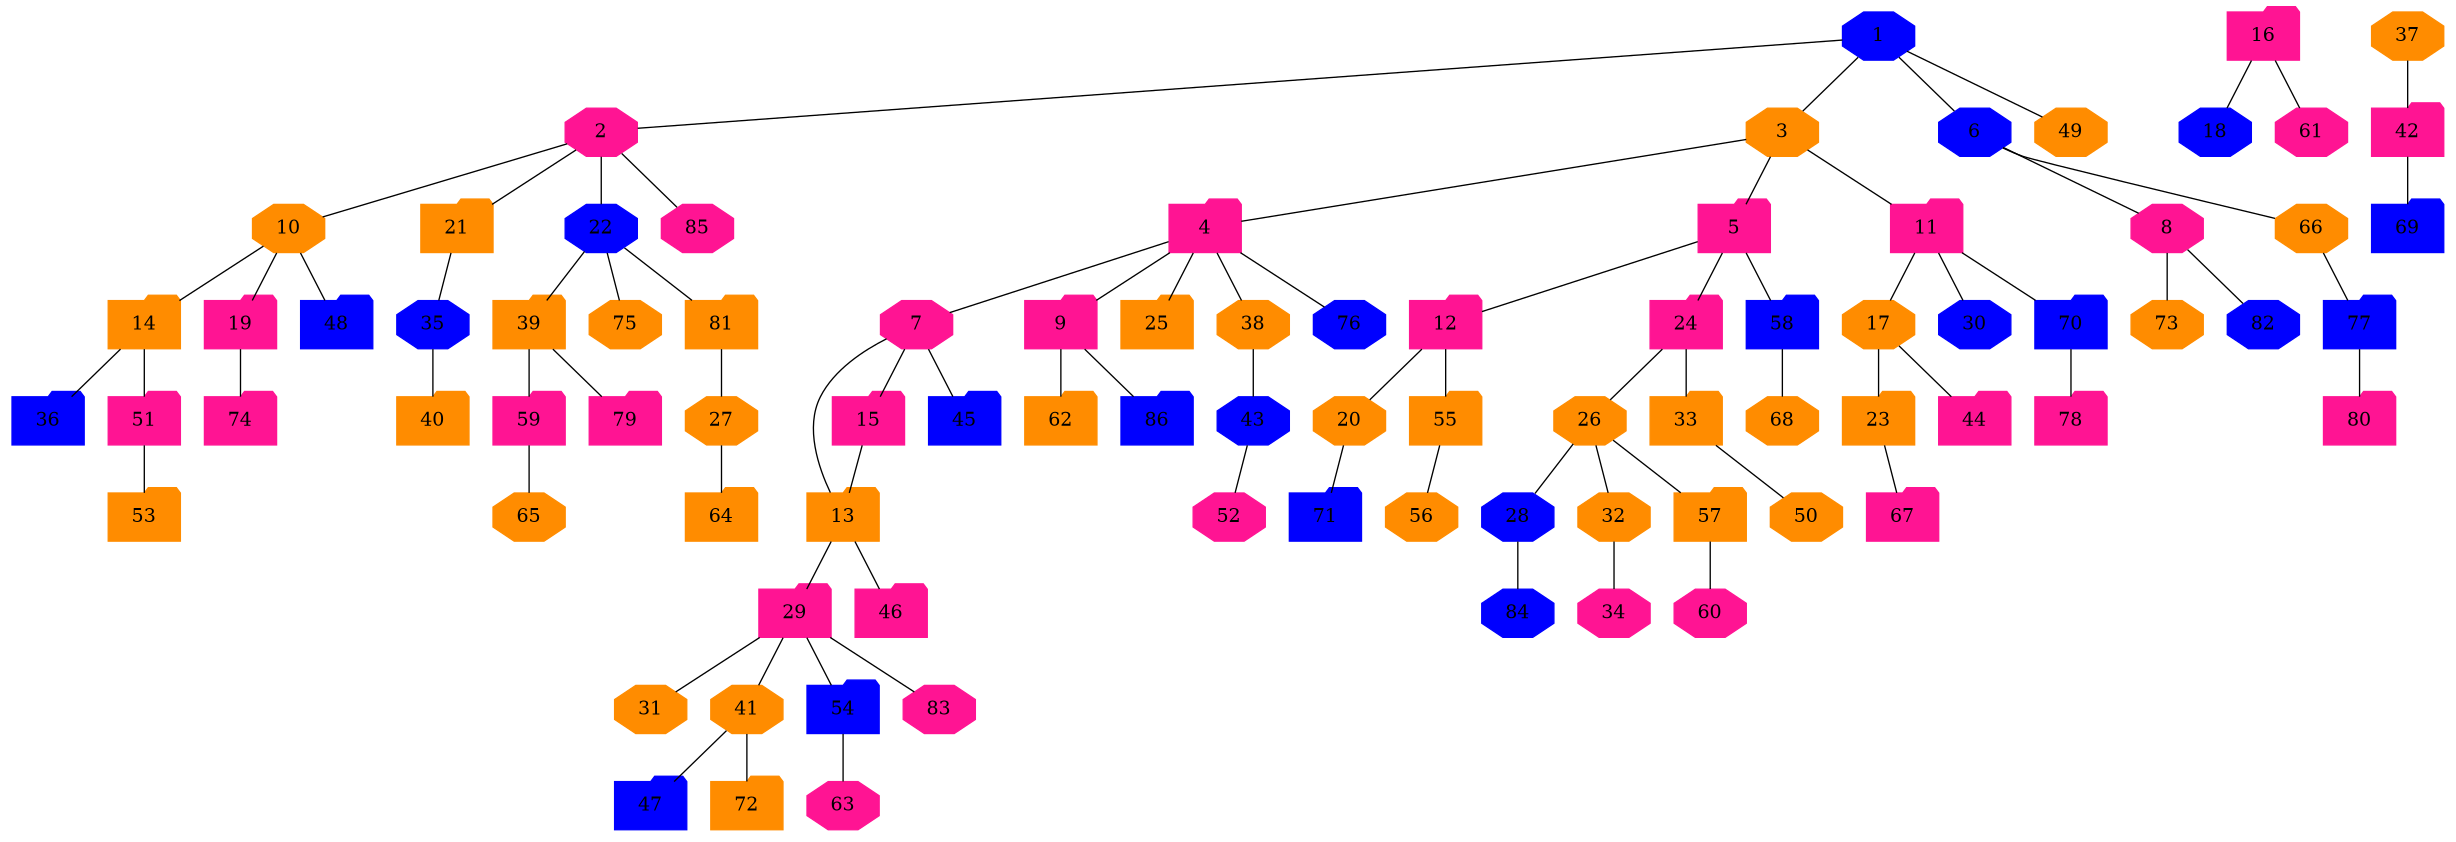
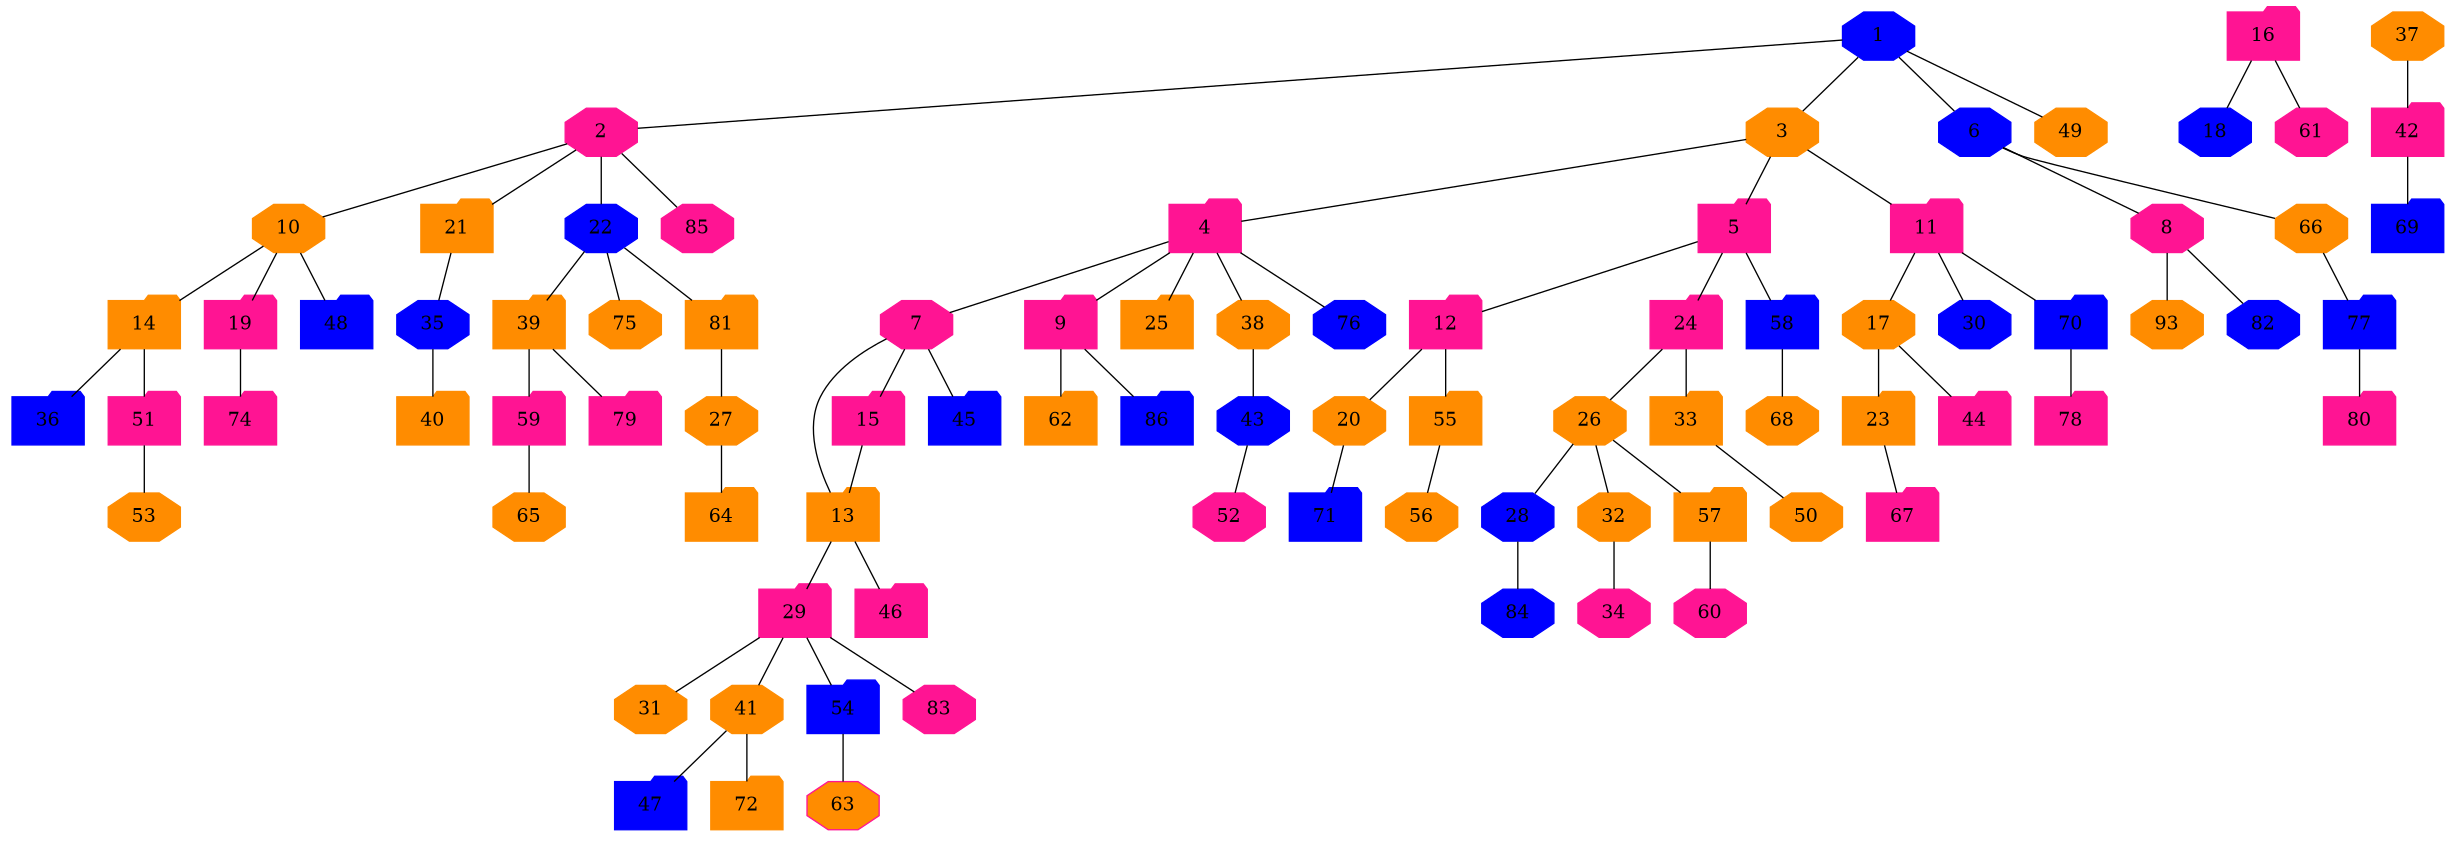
  graph {
    node [color=darkorange shape=folder style=filled]
    1 [color=blue shape=octagon]
    2 [color=deeppink shape=octagon]
    3 [shape=octagon]
    6 [color=blue shape=octagon]
    49 [shape=octagon]
    10 [shape=octagon]
    21
    22 [color=blue shape=octagon]
    85 [color=deeppink shape=octagon]
    4 [color=deeppink]
    5 [color=deeppink]
    11 [color=deeppink]
    8 [color=deeppink shape=octagon]
    66 [shape=octagon]
    14
    19 [color=deeppink]
    48 [color=blue]
    35 [color=blue shape=octagon]
    39
    75 [shape=octagon]
    81
    7 [color=deeppink shape=octagon]
    9 [color=deeppink]
    25
    38 [shape=octagon]
    76 [color=blue shape=octagon]
    12 [color=deeppink]
    24 [color=deeppink]
    58 [color=blue]
    17 [shape=octagon]
    30 [color=blue shape=octagon]
    70 [color=blue]
    13
    15 [color=deeppink]
    45 [color=blue]
    62
    86 [color=blue]
    43 [color=blue shape=octagon]
    20 [shape=octagon]
    55
    26 [shape=octagon]
    33
    68 [shape=octagon]
-   73 [shape=octagon]
+   73 [shape=octagon label=93]
    82 [color=blue shape=octagon]
    77 [color=blue]
    29 [color=deeppink]
    46 [color=deeppink]
    27 [shape=octagon]
    64
    36 [color=blue]
    51 [color=deeppink]
    74 [color=deeppink]
    23
    44 [color=deeppink]
    78 [color=deeppink]
    71 [color=blue]
    56 [shape=octagon]
    31 [shape=octagon]
    41 [shape=octagon]
    54 [color=blue]
    83 [color=deeppink shape=octagon]
-   53
+   53 [shape=octagon]
    16 [color=deeppink]
    18 [color=blue shape=octagon]
    61 [color=deeppink shape=octagon]
    67 [color=deeppink]
    40
    59 [color=deeppink]
    79 [color=deeppink]
    28 [color=blue shape=octagon]
    32 [shape=octagon]
    57
    50 [shape=octagon]
    84 [color=blue shape=octagon]
    34 [color=deeppink shape=octagon]
    60 [color=deeppink shape=octagon]
    37 [shape=octagon]
    42 [color=deeppink]
    47 [color=blue]
    72
-   63 [color=deeppink shape=octagon]
+   63 [color=deeppink shape=octagon fillcolor=darkorange]
    69 [color=blue]
    52 [color=deeppink shape=octagon]
    65 [shape=octagon]
    80 [color=deeppink]
    1 -- 2
    1 -- 3
    1 -- 6
    1 -- 49
    2 -- 10
    2 -- 21
    2 -- 22
    2 -- 85
    3 -- 4
    3 -- 5
    3 -- 11
    6 -- 8
    6 -- 66
    10 -- 14
    10 -- 19
    10 -- 48
    21 -- 35
    22 -- 39
    22 -- 75
    22 -- 81
    4 -- 7
    4 -- 9
    4 -- 25
    4 -- 38
    4 -- 76
    5 -- 12
    5 -- 24
    5 -- 58
    11 -- 17
    11 -- 30
    11 -- 70
    8 -- 73
    8 -- 82
    66 -- 77
    14 -- 36
    14 -- 51
    19 -- 74
    35 -- 40
    39 -- 59
    39 -- 79
    81 -- 27
    7 -- 13
    7 -- 15
    7 -- 45
    9 -- 62
    9 -- 86
    38 -- 43
    12 -- 20
    12 -- 55
    24 -- 26
    24 -- 33
    58 -- 68
    17 -- 23
    17 -- 44
    70 -- 78
    13 -- 29
    13 -- 46
    15 -- 13
    43 -- 52
    20 -- 71
    55 -- 56
    26 -- 28
    26 -- 32
    26 -- 57
    33 -- 50
    77 -- 80
    29 -- 31
    29 -- 41
    29 -- 54
    29 -- 83
    27 -- 64
    51 -- 53
    23 -- 67
    41 -- 47
    41 -- 72
    54 -- 63
    16 -- 18
    16 -- 61
    59 -- 65
    28 -- 84
    32 -- 34
    57 -- 60
    37 -- 42
    42 -- 69
  }
